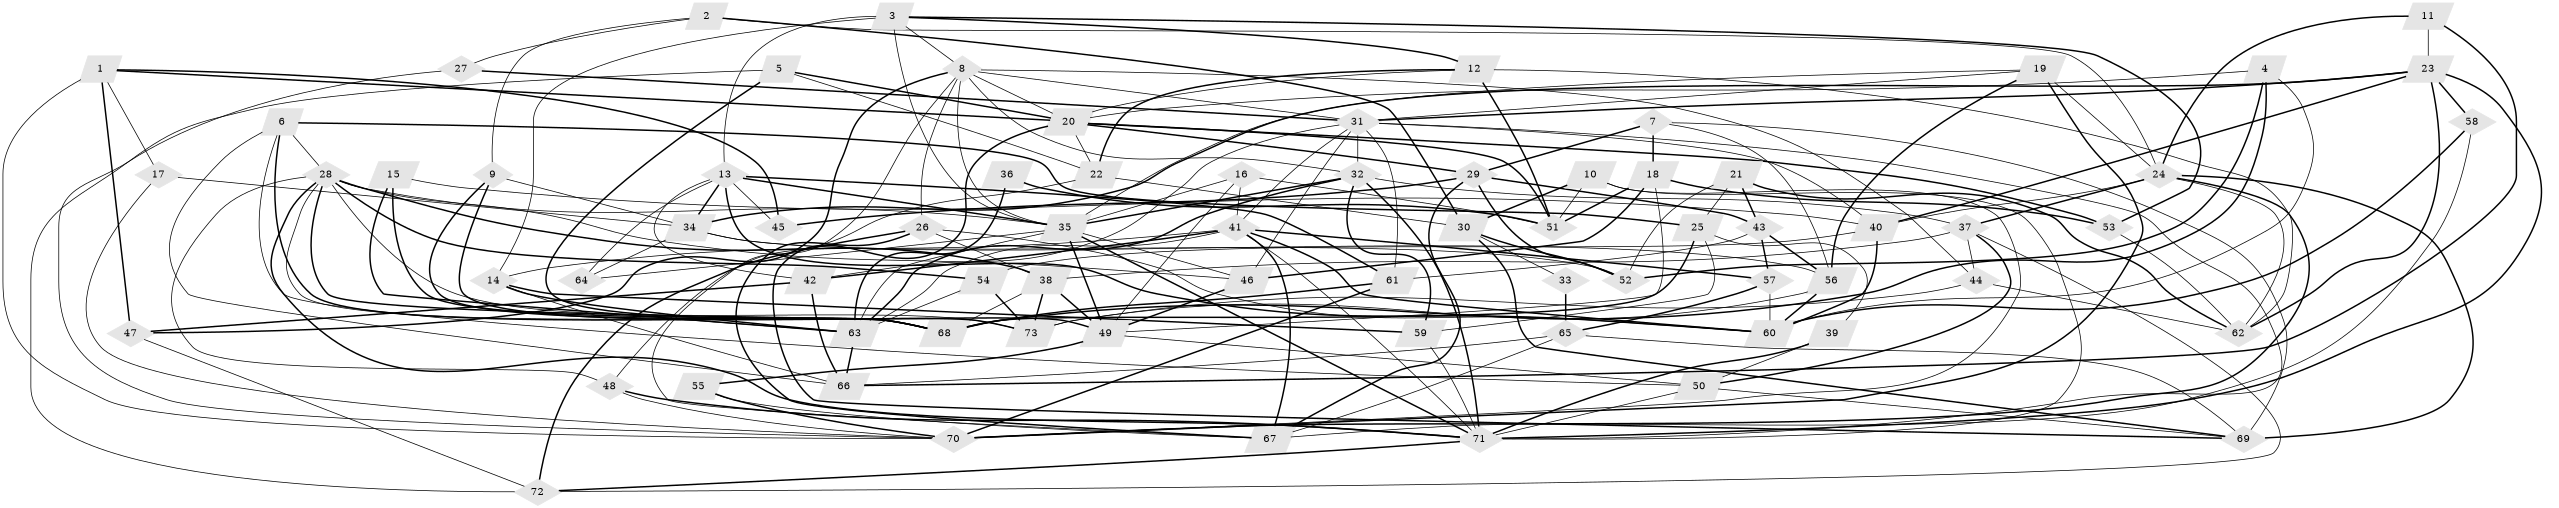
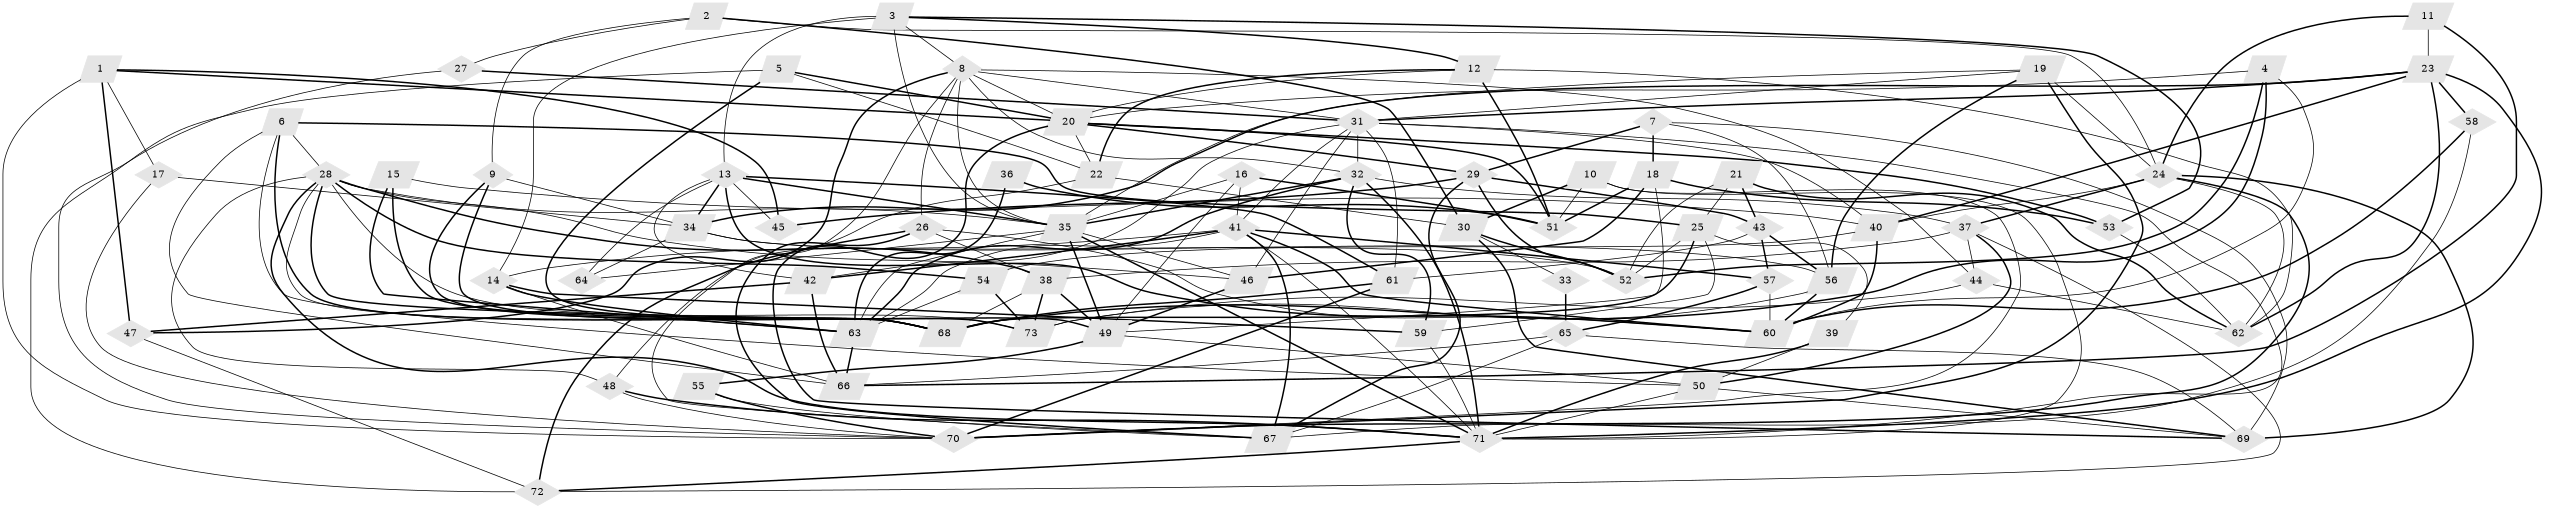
  graph {
    node [color=gray90 shape=parallelogram style=filled]
    edge [style=solid weight=1.0]
    17 [shape=diamond]
    1
    20
    45 [shape=diamond]
    47 [shape=diamond]
    70 [shape=diamond]
    34
    53 [shape=diamond]
    22
    29 [shape=diamond]
    69 [shape=diamond]
    51 [shape=diamond]
    72 [shape=diamond]
    9 [shape=diamond]
    2
    24 [shape=diamond]
    27 [shape=diamond]
    30
    68
    73
    62 [shape=diamond]
    40
    37 [shape=diamond]
    31 [shape=diamond]
    52 [shape=diamond]
    33 [shape=diamond]
    8 [shape=diamond]
    3
    12
    13 [shape=diamond]
    14 [shape=diamond]
    35
    26 [shape=diamond]
    32 [shape=diamond]
    44 [shape=diamond]
    67
    60
    42
    61
    64 [shape=diamond]
    66
    59
    63
    49
    71 [shape=diamond]
    46
    4
    5
    48 [shape=diamond]
    50
    55
    6
    25
    28 [shape=diamond]
    39
    38
    54
    7 [shape=diamond]
    18
    56
    43 [shape=diamond]
    41 [shape=diamond]
    10
    11
    23
    58 [shape=diamond]
    15
    16 [shape=diamond]
    57 [shape=diamond]
    19
    21
    65 [shape=diamond]
    36
    17 -- 70
    17 -- 34
    1 -- 17
    1 -- 20 [style=bold]
    1 -- 45 [style=bold]
    1 -- 47 [style=bold]
    1 -- 70
    20 -- 53 [style=bold]
    20 -- 22
    20 -- 29 [style=bold]
    20 -- 69 [style=bold]
    20 -- 51 [style=bold]
    47 -- 72
    34 -- 52
    34 -- 64
    34 -- 56
    53 -- 62
    22 -- 30
    22 -- 48
    29 -- 45 [style=bold]
    29 -- 52 [style=bold]
    29 -- 67 [style=bold]
    29 -- 43 [style=bold]
    9 -- 34
    9 -- 68 [style=bold]
    9 -- 73 [style=bold]
    2 -- 9
    2 -- 24
    2 -- 27
    2 -- 30 [style=bold]
    24 -- 70 [style=bold]
    24 -- 69 [style=bold]
    24 -- 62
    24 -- 40
    24 -- 37 [style=bold]
    27 -- 70
    27 -- 31 [style=bold]
    30 -- 69 [style=bold]
    30 -- 52 [style=bold]
    30 -- 33
    40 -- 60 [style=bold]
    40 -- 54
    37 -- 72
    37 -- 44
    37 -- 50 [style=bold]
    37 -- 38 [weight=2.0]
    31 -- 40
    31 -- 32
    31 -- 42
    31 -- 61
    31 -- 71
    31 -- 46
    31 -- 41
    33 -- 65 [style=bold]
    8 -- 20
    8 -- 47 [style=bold]
    8 -- 31
    8 -- 35
    8 -- 26
    8 -- 32
    8 -- 44
    8 -- 67
    3 -- 53 [style=bold]
    3 -- 8
    3 -- 12 [style=bold]
    3 -- 13
    3 -- 14
    3 -- 35
    12 -- 20
    12 -- 22 [style=bold]
    12 -- 51 [style=bold]
    12 -- 62
    13 -- 45
    13 -- 34 [style=bold]
    13 -- 35 [style=bold weight=2.0]
    13 -- 60 [style=bold]
    13 -- 42
    13 -- 61 [style=bold]
    13 -- 64
    14 -- 66 [weight=2.0]
    14 -- 59 [style=bold]
    14 -- 63 [style=bold]
    35 -- 64
    35 -- 63
    35 -- 49 [style=bold]
    35 -- 71 [style=bold]
    35 -- 46
    26 -- 72 [style=bold]
    26 -- 67 [style=bold]
    26 -- 60
    26 -- 38
    32 -- 37
    32 -- 35 [style=bold weight=2.0]
    32 -- 59 [style=bold]
    32 -- 63 [style=bold]
    32 -- 71 [style=bold]
    44 -- 73
    44 -- 62
    42 -- 47 [style=bold]
    42 -- 66 [style=bold]
    61 -- 70 [style=bold]
    61 -- 68 [style=bold weight=2.0]
    59 -- 71
    63 -- 66 [style=bold]
    49 -- 50
    49 -- 55 [style=bold]
    71 -- 72 [style=bold]
    46 -- 49 [style=bold]
    4 -- 20 [weight=2.0]
    4 -- 68 [style=bold]
    4 -- 52 [style=bold]
    4 -- 60
    5 -- 20 [style=bold]
    5 -- 22
    5 -- 72
    5 -- 49 [style=bold]
    48 -- 70
    48 -- 71 [style=bold]
    50 -- 69
    50 -- 71
    55 -- 70 [style=bold]
    55 -- 67
    6 -- 68 [style=bold]
    6 -- 66
    6 -- 50
    6 -- 25 [style=bold]
    6 -- 28
    25 -- 68 [style=bold]
+   25 -- 52 [weight=2.0]
    25 -- 59
    25 -- 39
    28 -- 68 [style=bold weight=2.0]
    28 -- 73
    28 -- 35
    28 -- 63
    28 -- 71 [style=bold]
    28 -- 46
    28 -- 48
    28 -- 38 [style=bold]
    28 -- 54 [style=bold]
    39 -- 71 [style=bold]
    39 -- 50
    38 -- 68
    38 -- 73 [style=bold]
    38 -- 49 [style=bold]
    54 -- 73 [style=bold]
    54 -- 63
    7 -- 29 [style=bold weight=2.0]
    7 -- 69
    7 -- 18 [style=bold]
    7 -- 56
    18 -- 53 [style=bold]
    18 -- 51 [style=bold]
    18 -- 49
    18 -- 46 [style=bold]
    56 -- 73
    56 -- 60 [style=bold]
    43 -- 61
    43 -- 56 [style=bold]
    43 -- 57 [style=bold]
    41 -- 14
    41 -- 67 [style=bold]
    41 -- 60 [style=bold]
    41 -- 42 [style=bold]
    41 -- 63
    41 -- 71
    41 -- 57 [style=bold]
    10 -- 70
    10 -- 51
    10 -- 30 [style=bold]
    10 -- 71
    11 -- 24 [style=bold]
    11 -- 66 [style=bold]
    11 -- 23
    23 -- 34 [style=bold]
    23 -- 62 [style=bold]
    23 -- 40 [style=bold]
    23 -- 31 [style=bold]
    23 -- 71 [style=bold]
    23 -- 58 [style=bold weight=2.0]
    58 -- 67
    58 -- 60 [style=bold]
    15 -- 68 [style=bold]
    15 -- 40
    15 -- 63 [style=bold]
-   16 -- 51
+   16 -- 51 [style=bold]
    16 -- 35
    16 -- 49
    16 -- 41
    57 -- 60
    57 -- 65 [style=bold]
    19 -- 70 [style=bold weight=2.0]
    19 -- 24
    19 -- 31
    19 -- 35
    19 -- 56 [style=bold]
    21 -- 62 [style=bold]
    21 -- 52
    21 -- 25
    21 -- 43 [style=bold]
    65 -- 69
    65 -- 67
    65 -- 66
    36 -- 51 [style=bold]
    36 -- 63 [style=bold]
  }
